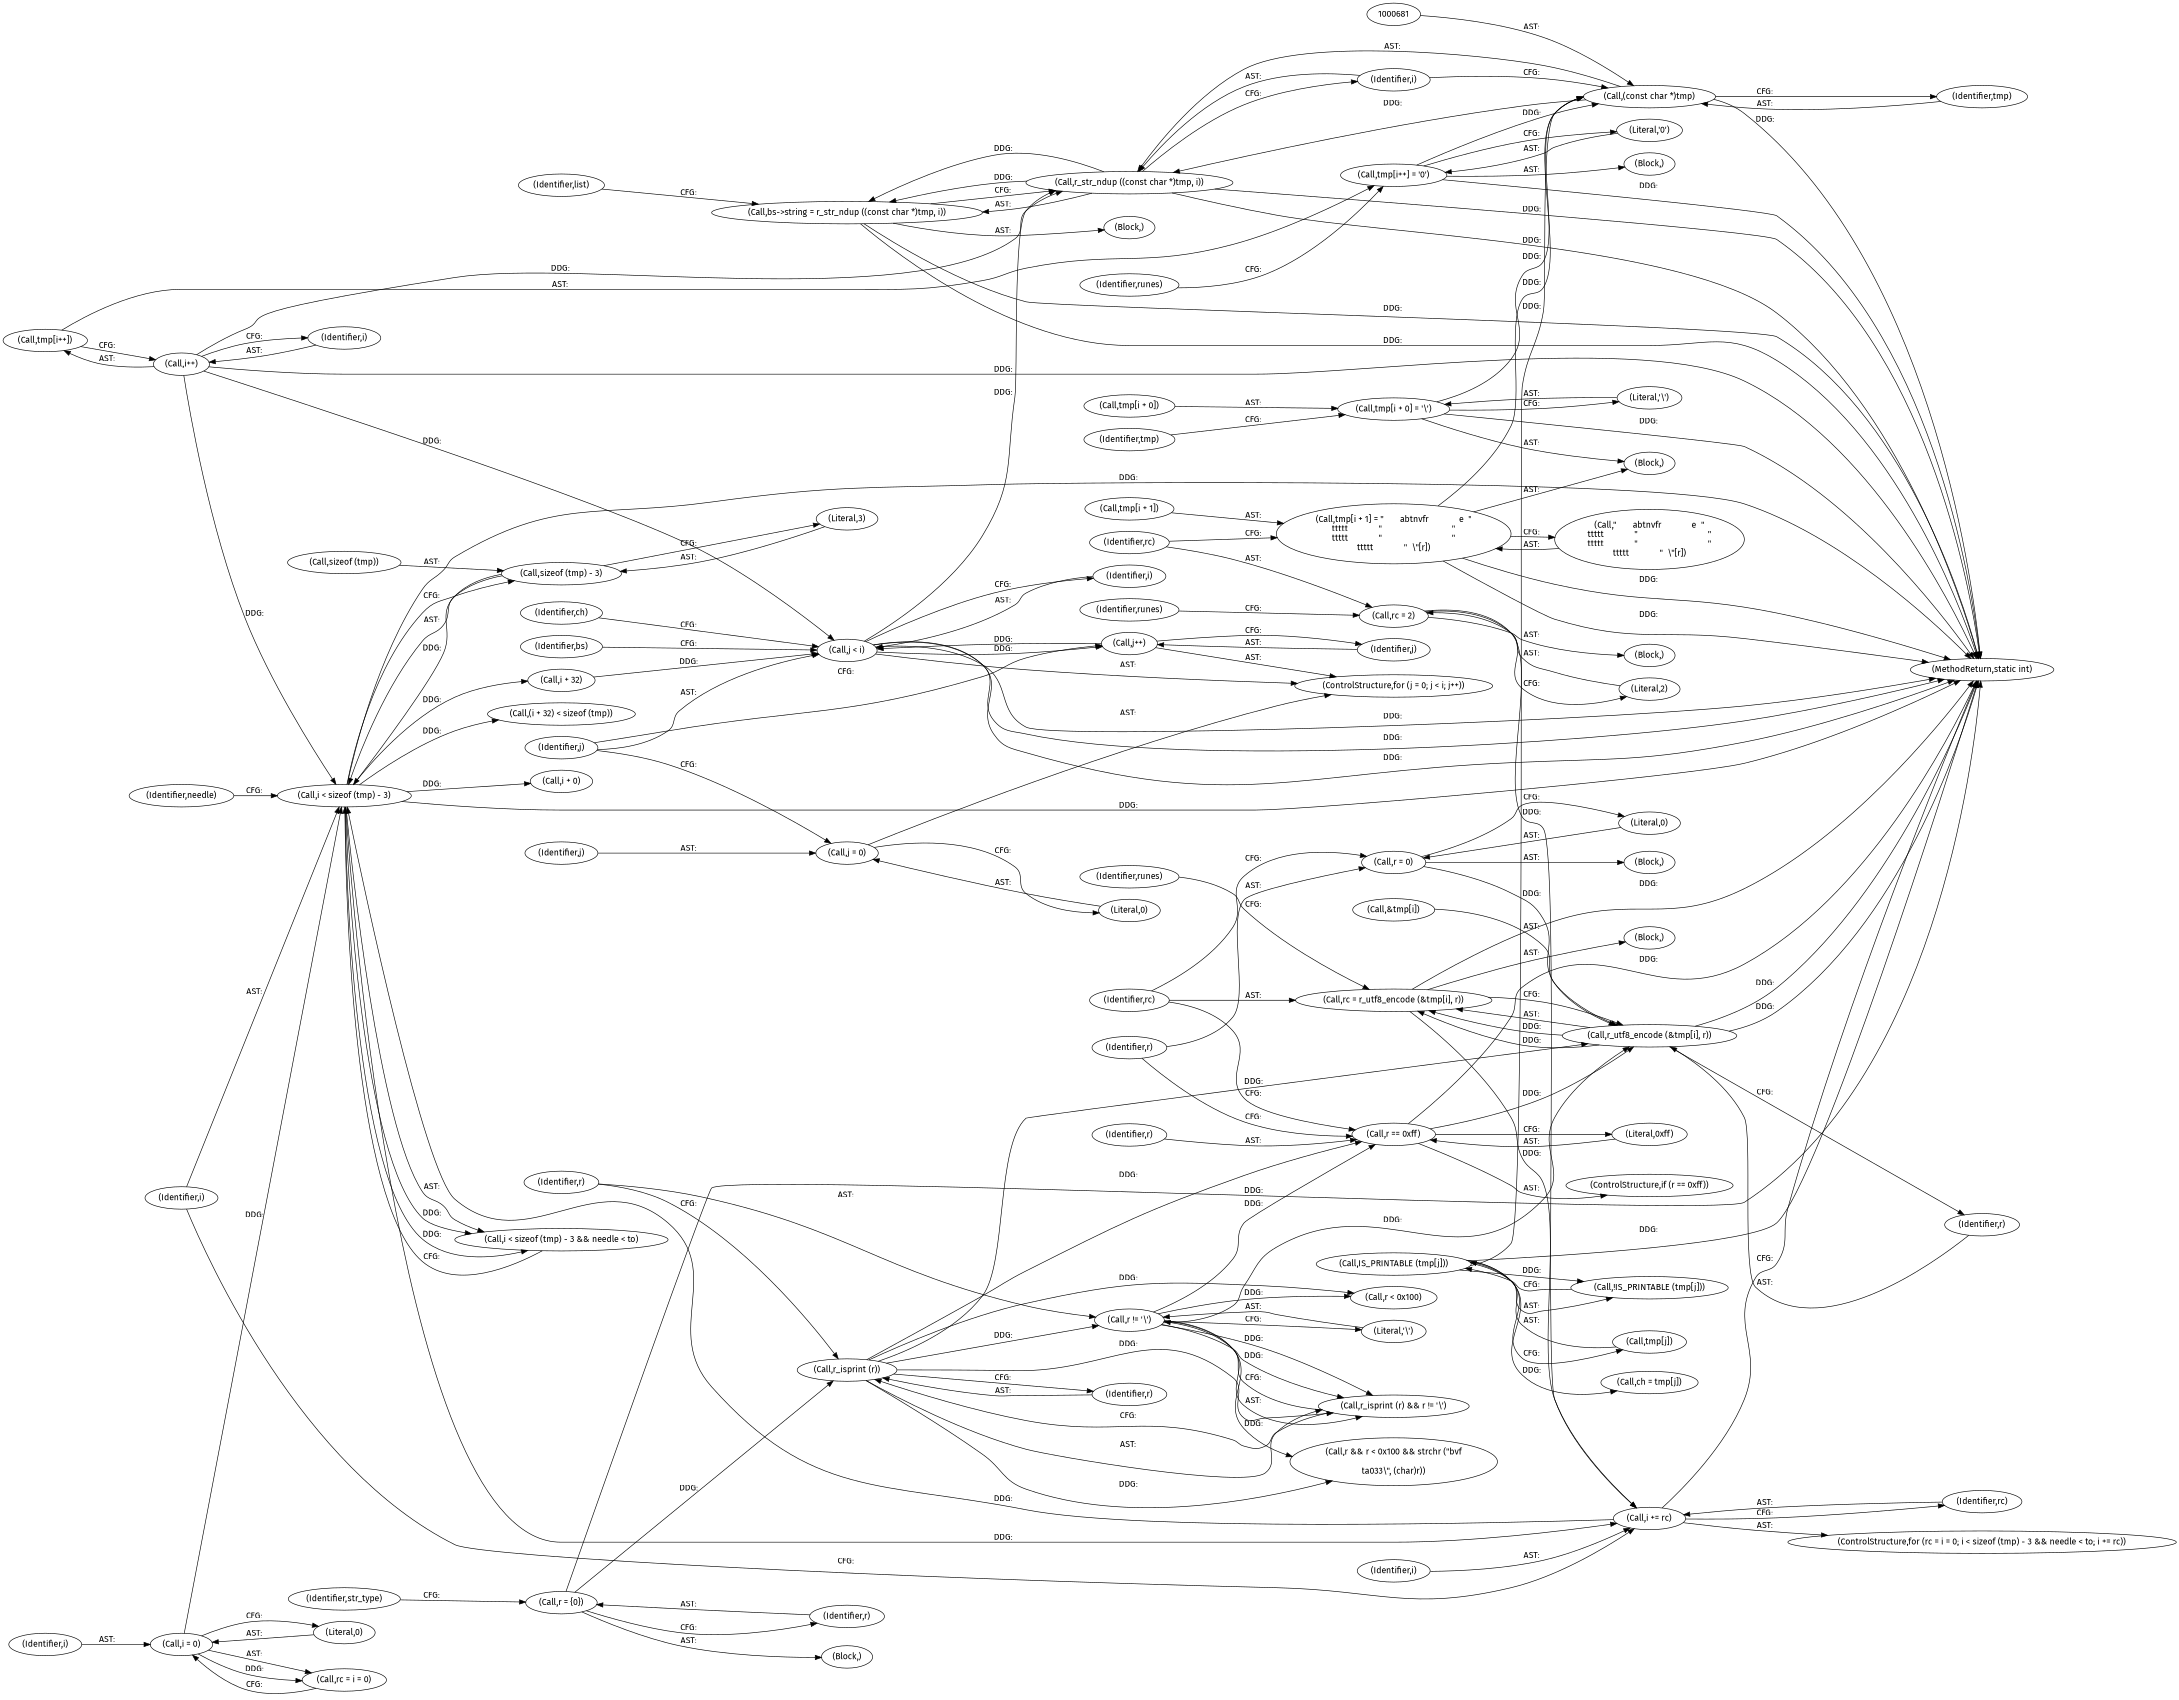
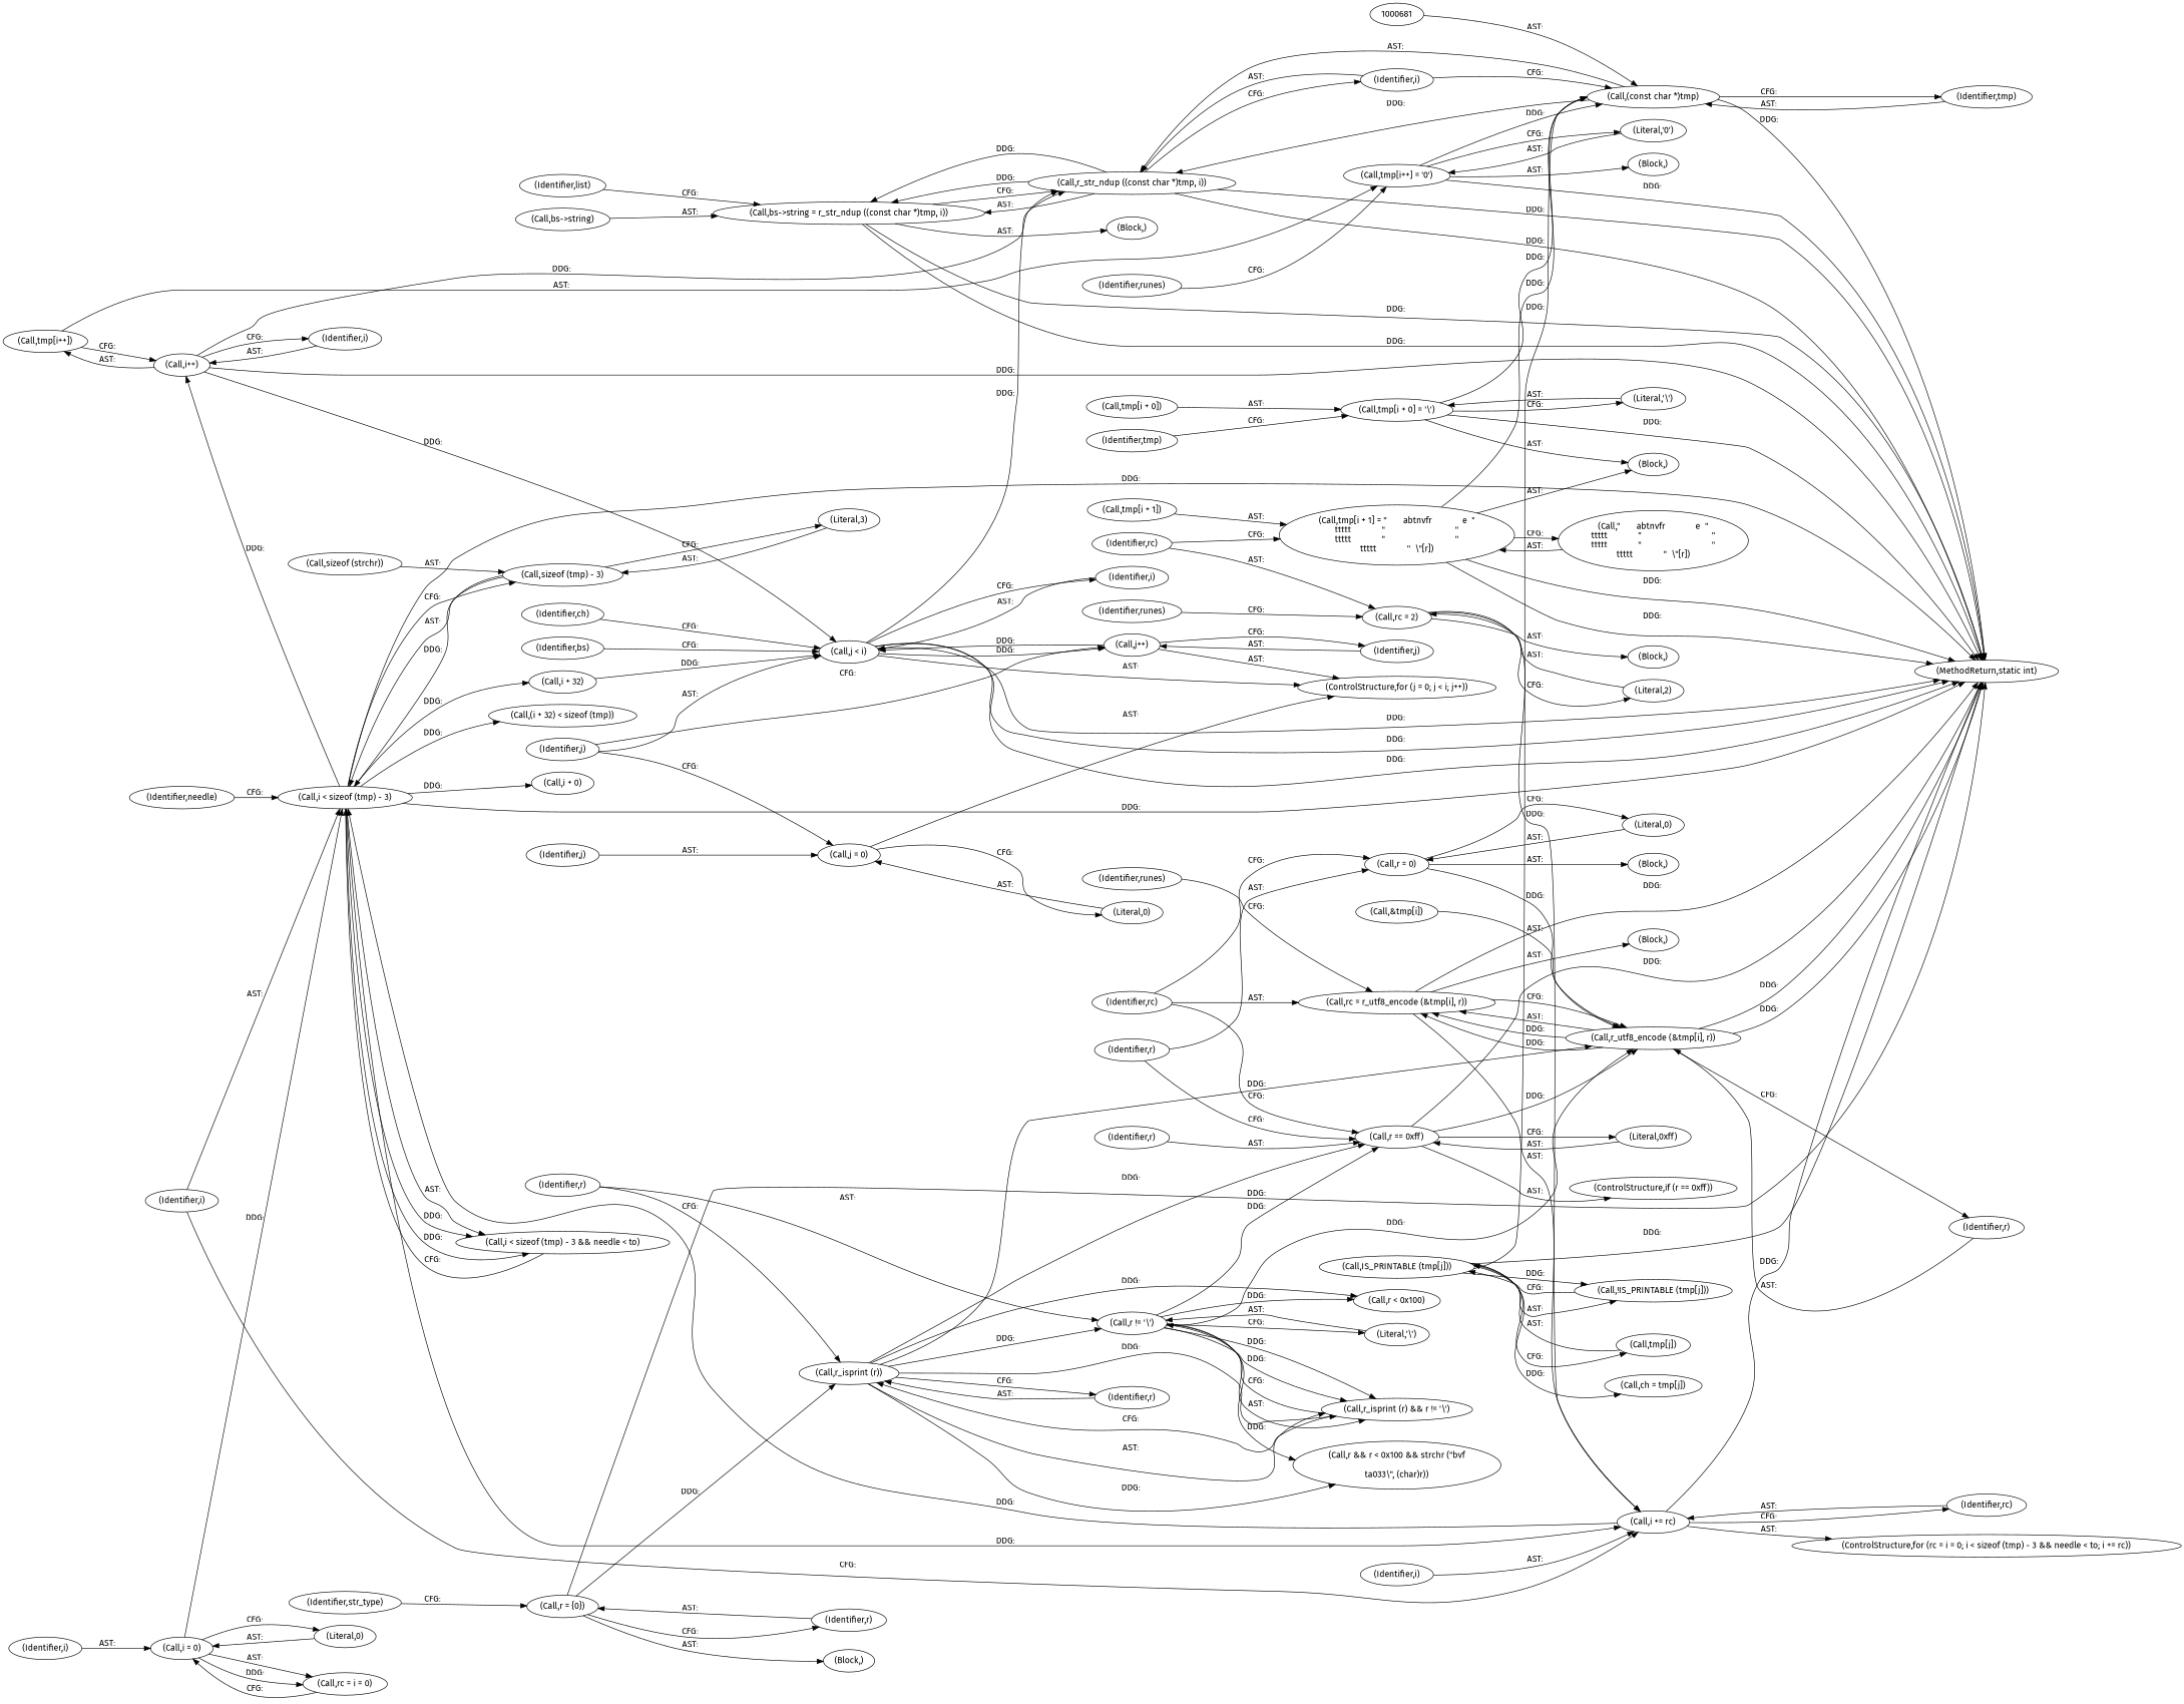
  digraph {
    fontname="Fira Sans"
    rankdir=LR
    node [fontname="Fira Sans"]
    edge [fontname="Fira Sans"]
    n1 [label="(Call,bs->string = r_str_ndup ((const char *)tmp, i))"]
    n2 [label="(Call,r_str_ndup ((const char *)tmp, i))"]
    n3 [label="(Block,)"]
    n4 [label="(MethodReturn,static int)"]
    n5 [label="(Identifier,i)"]
    n6 [label="(Call,(const char *)tmp)"]
    n7 [label="(Identifier,tmp)"]
    n8 [label="(Call,tmp[i++] = '\0')"]
    n9 [label="(Block,)"]
    n10 [label="(Literal,'\0')"]
    n11 [label="(Call,tmp[i + 0] = '\\')"]
    n12 [label="(Literal,'\\')"]
    n13 [label="(Block,)"]
    n14 [label="(Call,tmp[i + 1] = \"       abtnvfr             e  \"\n\t\t\t\t\t             \"                              \"\n\t\t\t\t\t             \"                              \"\n\t\t\t\t\t             \"  \\\"[r])"]
    n15 [label="(Call,\"       abtnvfr             e  \"\n\t\t\t\t\t             \"                              \"\n\t\t\t\t\t             \"                              \"\n\t\t\t\t\t             \"  \\\"[r])"]
    n16 [label="(Call,IS_PRINTABLE (tmp[j]))"]
    n17 [label="(Call,!IS_PRINTABLE (tmp[j]))"]
    n18 [label="(Call,tmp[j])"]
    n19 [label="(Call,ch = tmp[j])"]
    n20 [label="(Call,j < i)"]
    n21 [label="(Call,j++)"]
    n22 [label="(ControlStructure,for (j = 0; j < i; j++))"]
    n23 [label="(Identifier,i)"]
    n24 [label="(Identifier,j)"]
    n25 [label="(Call,j = 0)"]
    n26 [label="(Literal,0)"]
    n27 [label="(Call,i++)"]
    n28 [label="(Call,tmp[i++])"]
    n29 [label="(Identifier,i)"]
    n30 [label="(Call,i < sizeof (tmp) - 3)"]
    n31 [label="(Call,i += rc)"]
    n32 [label="(Call,sizeof (tmp) - 3)"]
    n33 [label="(Call,i + 32)"]
    n34 [label="(Call,i < sizeof (tmp) - 3 && needle < to)"]
    n35 [label="(Call,(i + 32) < sizeof (tmp))"]
    n36 [label="(Call,i + 0)"]
    n37 [label="(Identifier,rc)"]
    n38 [label="(ControlStructure,for (rc = i = 0; i < sizeof (tmp) - 3 && needle < to; i += rc))"]
    n39 [label="(Literal,3)"]
    n40 [label="(Call,i = 0)"]
    n41 [label="(Call,rc = i = 0)"]
    n42 [label="(Literal,0)"]
    n43 [label="(Call,rc = 2)"]
    n44 [label="(Literal,2)"]
    n45 [label="(Block,)"]
    n46 [label="(Call,rc = r_utf8_encode (&tmp[i], r))"]
    n47 [label="(Call,r_utf8_encode (&tmp[i], r))"]
    n48 [label="(Block,)"]
    n49 [label="(Identifier,r)"]
    n50 [label="(Call,r_isprint (r))"]
    n51 [label="(Call,r == 0xff)"]
    n52 [label="(Call,r != '\\')"]
    n53 [label="(Call,r < 0x100)"]
    n54 [label="(Call,r_isprint (r) && r != '\\')"]
    n55 [label="(Call,r && r < 0x100 && strchr (\"\b\v\f\n\r\t\a\033\\\", (char)r))"]
    n56 [label="(Identifier,r)"]
    n57 [label="(Literal,0xff)"]
    n58 [label="(ControlStructure,if (r == 0xff))"]
    n59 [label="(Literal,'\\')"]
    n60 [label="(Call,r = {0})"]
    n61 [label="(Block,)"]
    n62 [label="(Identifier,r)"]
    n63 [label="(Call,r = 0)"]
    n64 [label="(Literal,0)"]
    n65 [label="(Block,)"]
    n66 [label="(Identifier,list)"]
    n67 [label="(Identifier,i)"]
-   n69 [label="(Call,sizeof (tmp))"]
+   n68 [label="(Call,bs->string)"]
+   n69 [label="(Call,sizeof (strchr))"]
    n70 [label="(Identifier,needle)"]
    n71 [label="(Call,tmp[i + 0])"]
    n72 [label="(Identifier,i)"]
    n73 [label="(Call,&tmp[i])"]
    n74 [label="(Identifier,r)"]
    n75 [label="(Identifier,r)"]
    n76 [label="(Identifier,rc)"]
    n77 [label="(Identifier,runes)"]
    n78 [label="(Identifier,tmp)"]
    n79 [label="(Identifier,ch)"]
    n80 [label="(Identifier,rc)"]
    n81 [label="(Identifier,j)"]
    n82 [label="(Identifier,r)"]
    n83 [label="(Identifier,runes)"]
    n84 [label="(Identifier,bs)"]
    n85 [label="(Identifier,runes)"]
    n86 [label="(Call,tmp[i + 1])"]
    n87 [label="(Identifier,j)"]
    n88 [label="(Identifier,i)"]
    n89 [label="(Identifier,str_type)"]
    1000681
    n1 -> n2 [label="CFG: "]
    n1 -> n3 [label="AST: "]
    n1 -> n4 [label="DDG: "]
    n1 -> n4 [label="DDG: "]
    n2 -> n1 [label="AST: "]
    n2 -> n1 [label="DDG: "]
    n2 -> n1 [label="DDG: "]
    n2 -> n4 [label="DDG: "]
    n2 -> n4 [label="DDG: "]
    n2 -> n5 [label="CFG: "]
    n5 -> n2 [label="AST: "]
    n5 -> n6 [label="CFG: "]
    n6 -> n2 [label="AST: "]
    n6 -> n2 [label="DDG: "]
    n6 -> n4 [label="DDG: "]
    n6 -> n7 [label="CFG: "]
    n7 -> n6 [label="AST: "]
    n8 -> n4 [label="DDG: "]
    n8 -> n6 [label="DDG: "]
    n8 -> n9 [label="AST: "]
    n8 -> n10 [label="CFG: "]
    n10 -> n8 [label="AST: "]
    n11 -> n4 [label="DDG: "]
    n11 -> n6 [label="DDG: "]
    n11 -> n12 [label="CFG: "]
    n11 -> n13 [label="AST: "]
    n12 -> n11 [label="AST: "]
    n14 -> n4 [label="DDG: "]
    n14 -> n4 [label="DDG: "]
    n14 -> n6 [label="DDG: "]
    n14 -> n13 [label="AST: "]
    n14 -> n15 [label="CFG: "]
    n15 -> n14 [label="AST: "]
    n16 -> n4 [label="DDG: "]
    n16 -> n6 [label="DDG: "]
    n16 -> n17 [label="AST: "]
    n16 -> n17 [label="DDG: "]
    n16 -> n18 [label="CFG: "]
    n16 -> n19 [label="DDG: "]
    n17 -> n16 [label="CFG: "]
    n18 -> n16 [label="AST: "]
    n20 -> n2 [label="DDG: "]
    n20 -> n4 [label="DDG: "]
    n20 -> n4 [label="DDG: "]
    n20 -> n4 [label="DDG: "]
    n20 -> n21 [label="DDG: "]
    n20 -> n22 [label="AST: "]
    n20 -> n23 [label="CFG: "]
    n21 -> n20 [label="DDG: "]
    n21 -> n22 [label="AST: "]
    n21 -> n24 [label="CFG: "]
    n23 -> n20 [label="AST: "]
    n24 -> n21 [label="AST: "]
    n25 -> n22 [label="AST: "]
    n25 -> n26 [label="CFG: "]
    n26 -> n25 [label="AST: "]
    n27 -> n2 [label="DDG: "]
    n27 -> n4 [label="DDG: "]
    n27 -> n20 [label="DDG: "]
    n27 -> n28 [label="AST: "]
    n27 -> n29 [label="CFG: "]
    n28 -> n8 [label="AST: "]
    n28 -> n27 [label="CFG: "]
    n29 -> n27 [label="AST: "]
    n30 -> n4 [label="DDG: "]
    n30 -> n4 [label="DDG: "]
-   n27 -> n30 [label="DDG: "]
+   n30 -> n27 [label="DDG: "]
    n30 -> n31 [label="DDG: "]
    n30 -> n32 [label="CFG: "]
    n30 -> n33 [label="DDG: "]
    n30 -> n34 [label="AST: "]
    n30 -> n34 [label="DDG: "]
    n30 -> n34 [label="DDG: "]
    n30 -> n35 [label="DDG: "]
    n30 -> n36 [label="DDG: "]
-   n31 -> n4 [label="CFG: "]
+   n31 -> n4 [label="DDG: "]
    n31 -> n30 [label="DDG: "]
    n31 -> n37 [label="CFG: "]
    n31 -> n38 [label="AST: "]
    n32 -> n30 [label="AST: "]
    n32 -> n30 [label="DDG: "]
    n32 -> n39 [label="CFG: "]
    n33 -> n20 [label="DDG: "]
    n34 -> n30 [label="CFG: "]
    n37 -> n31 [label="AST: "]
    n39 -> n32 [label="AST: "]
    n40 -> n30 [label="DDG: "]
    n40 -> n41 [label="AST: "]
    n40 -> n41 [label="DDG: "]
    n40 -> n42 [label="CFG: "]
    n41 -> n40 [label="CFG: "]
    n42 -> n40 [label="AST: "]
    n43 -> n31 [label="DDG: "]
    n43 -> n44 [label="CFG: "]
    n43 -> n45 [label="AST: "]
    n44 -> n43 [label="AST: "]
    n46 -> n4 [label="DDG: "]
-   n46 -> n31 [label="DDG: "]
+   n46 -> n31 [label="AST: "]
    n46 -> n47 [label="CFG: "]
    n46 -> n48 [label="AST: "]
    n47 -> n4 [label="DDG: "]
    n47 -> n4 [label="DDG: "]
    n47 -> n46 [label="AST: "]
    n47 -> n46 [label="DDG: "]
    n47 -> n46 [label="DDG: "]
    n47 -> n49 [label="CFG: "]
    n49 -> n47 [label="AST: "]
    n50 -> n47 [label="DDG: "]
    n50 -> n51 [label="DDG: "]
    n50 -> n52 [label="DDG: "]
    n50 -> n53 [label="DDG: "]
    n50 -> n54 [label="AST: "]
    n50 -> n54 [label="DDG: "]
    n50 -> n55 [label="DDG: "]
    n50 -> n56 [label="CFG: "]
    n51 -> n4 [label="DDG: "]
    n51 -> n47 [label="DDG: "]
    n51 -> n57 [label="CFG: "]
    n51 -> n58 [label="AST: "]
    n52 -> n47 [label="DDG: "]
    n52 -> n51 [label="DDG: "]
    n52 -> n53 [label="DDG: "]
    n52 -> n54 [label="AST: "]
    n52 -> n54 [label="DDG: "]
    n52 -> n54 [label="DDG: "]
    n52 -> n55 [label="DDG: "]
    n52 -> n59 [label="CFG: "]
    n54 -> n50 [label="CFG: "]
    n54 -> n52 [label="CFG: "]
    n56 -> n50 [label="AST: "]
    n57 -> n51 [label="AST: "]
    n59 -> n52 [label="AST: "]
    n60 -> n4 [label="DDG: "]
    n60 -> n50 [label="DDG: "]
    n60 -> n61 [label="AST: "]
    n60 -> n62 [label="CFG: "]
    n62 -> n60 [label="AST: "]
    n63 -> n47 [label="DDG: "]
    n63 -> n64 [label="CFG: "]
    n63 -> n65 [label="AST: "]
    n64 -> n63 [label="AST: "]
    n66 -> n1 [label="CFG: "]
    n67 -> n31 [label="AST: "]
+   n68 -> n1 [label="AST: "]
    n69 -> n32 [label="AST: "]
    n70 -> n30 [label="CFG: "]
    n71 -> n11 [label="AST: "]
    n72 -> n30 [label="AST: "]
    n72 -> n31 [label="CFG: "]
    n73 -> n47 [label="AST: "]
    n74 -> n51 [label="AST: "]
    n75 -> n50 [label="CFG: "]
    n75 -> n52 [label="AST: "]
    n76 -> n46 [label="AST: "]
    n76 -> n51 [label="CFG: "]
    n76 -> n63 [label="CFG: "]
    n77 -> n46 [label="CFG: "]
    n78 -> n11 [label="CFG: "]
    n79 -> n20 [label="CFG: "]
    n80 -> n14 [label="CFG: "]
    n80 -> n43 [label="AST: "]
    n81 -> n25 [label="AST: "]
    n82 -> n51 [label="CFG: "]
    n82 -> n63 [label="AST: "]
    n83 -> n43 [label="CFG: "]
    n84 -> n20 [label="CFG: "]
    n85 -> n8 [label="CFG: "]
    n86 -> n14 [label="AST: "]
    n87 -> n20 [label="AST: "]
    n87 -> n21 [label="CFG: "]
    n87 -> n25 [label="CFG: "]
    n88 -> n40 [label="AST: "]
    n89 -> n60 [label="CFG: "]
    1000681 -> n6 [label="AST: "]
  }
